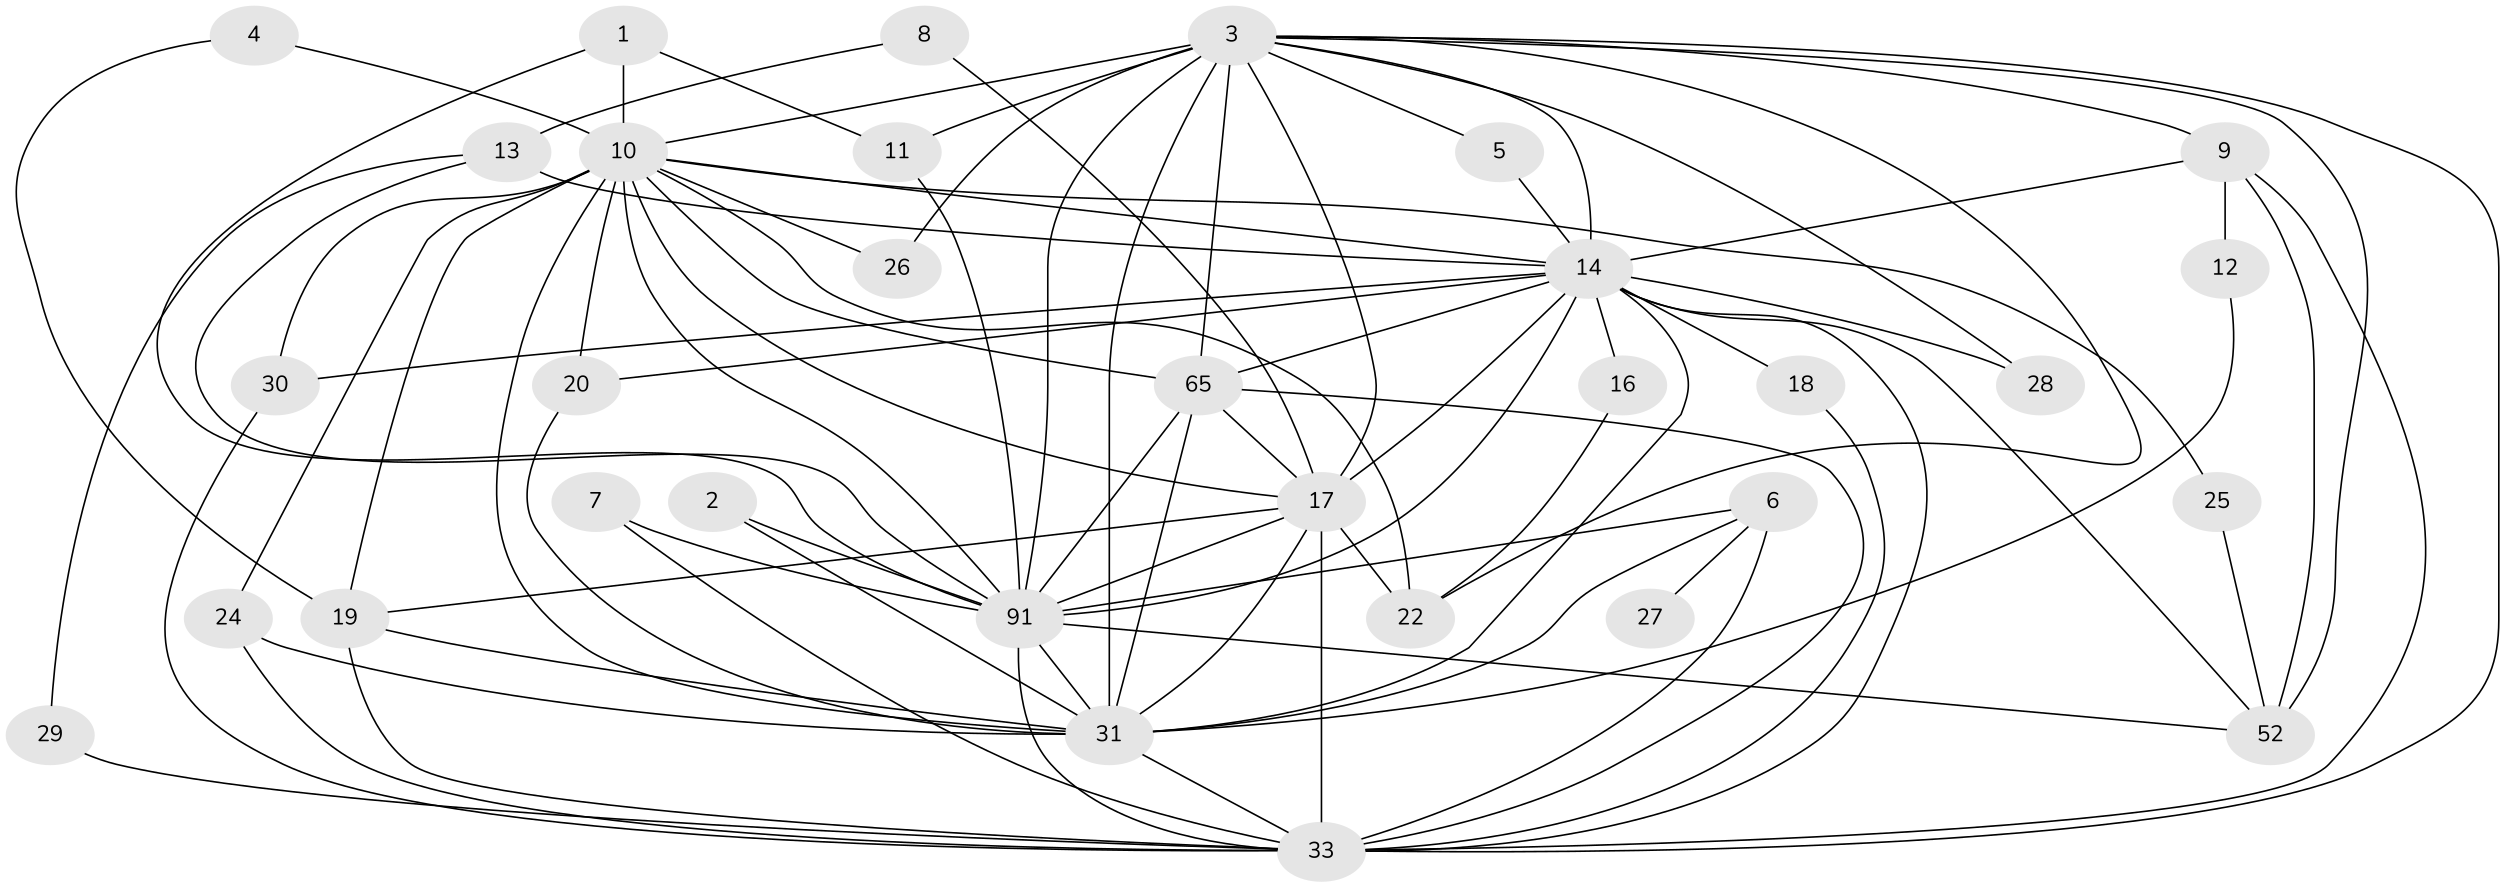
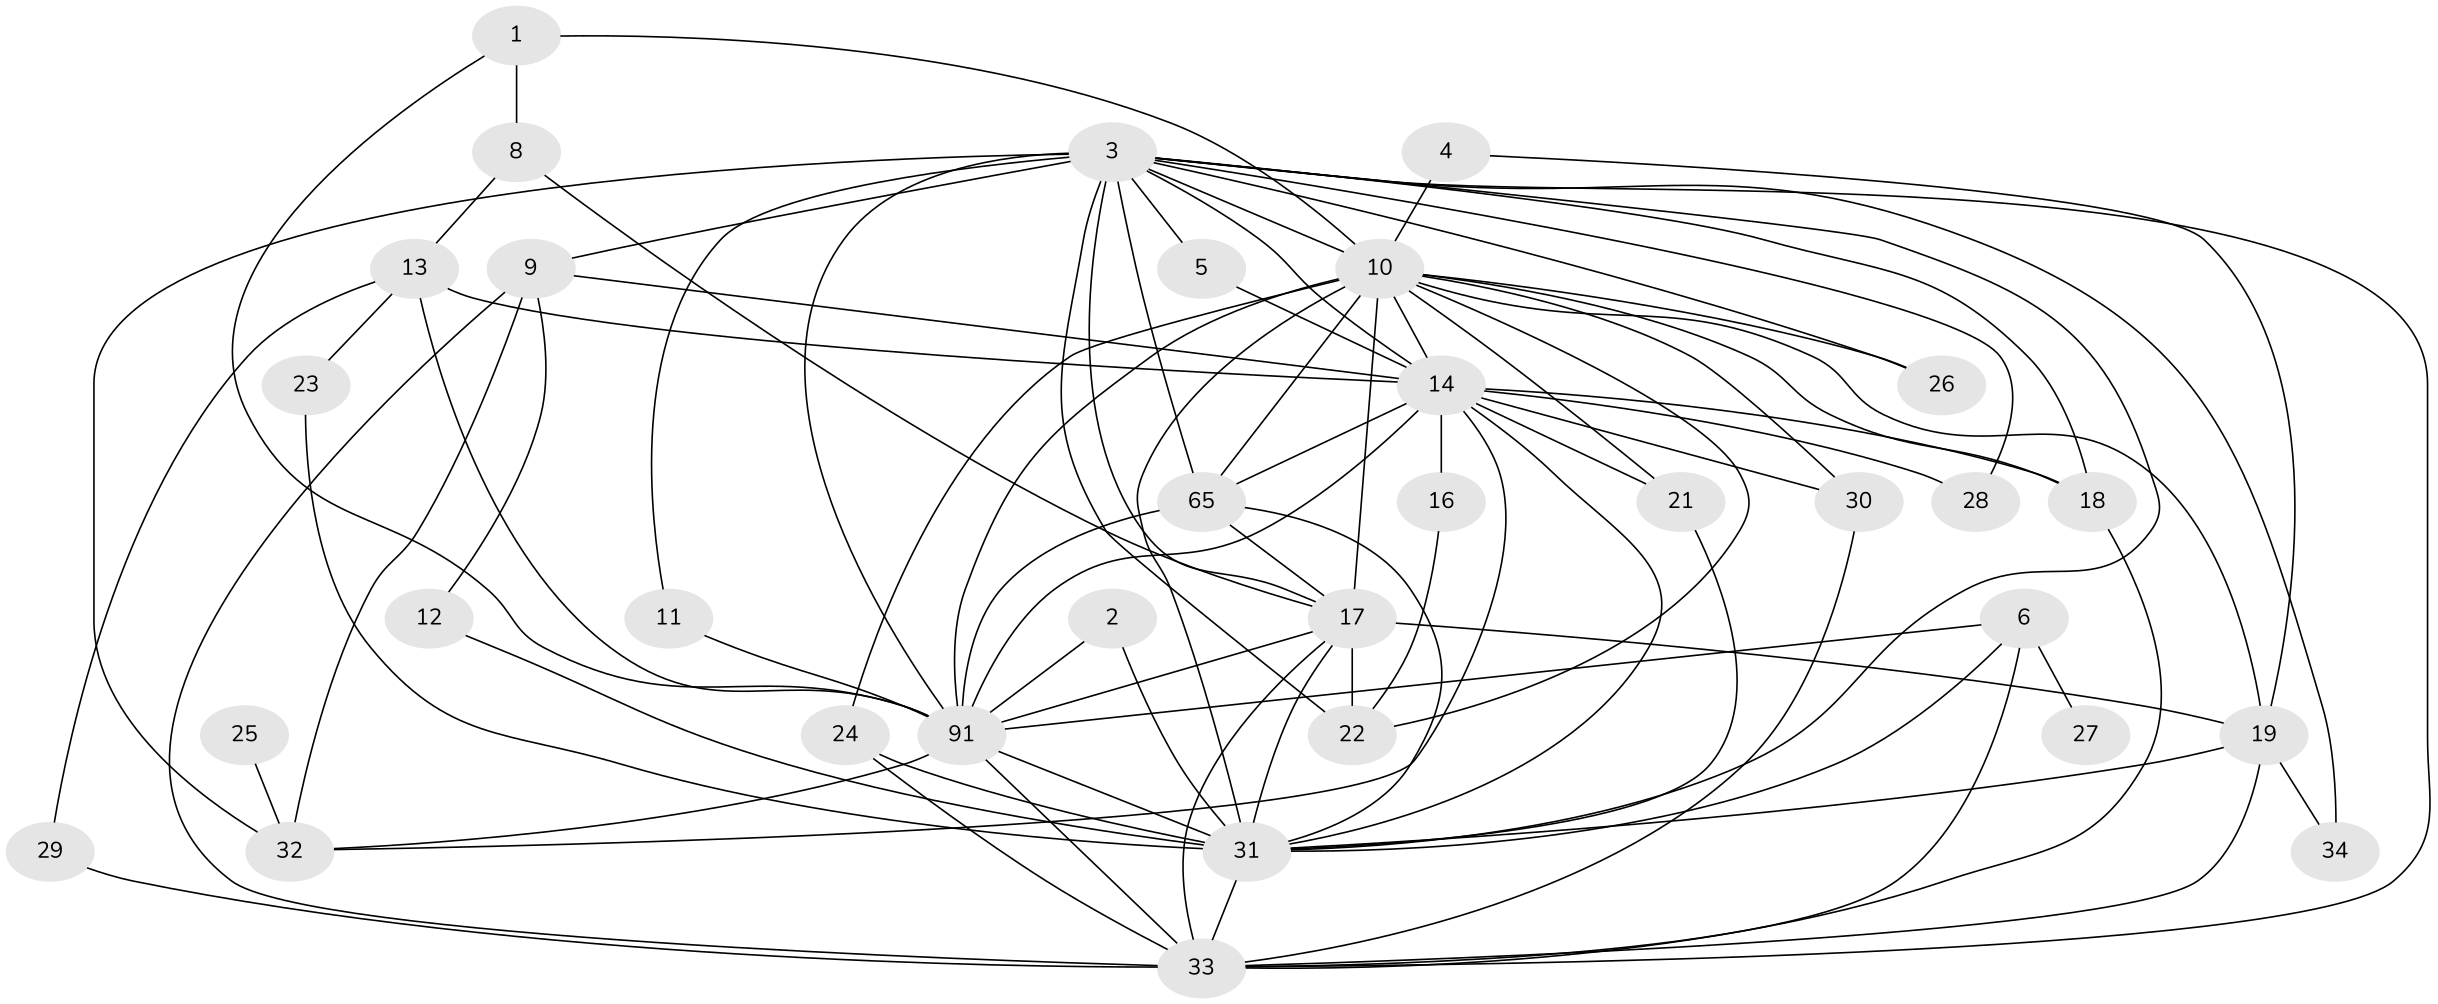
  graph {
    fontname=Nunito
    node [color=gray90 fontname=Nunito style=filled]
    edge [fontname=Nunito weight=1.0]
    1
    10
    11
    n4 [label=91]
    31
    14
    n7 [label=65]
    17
    22
    26
    19
-   20
+   20 [label=21]
    24
    25
    30
-   32 [label=52]
+   32
    33
    2
    3
    5
    9
    18
    28
+   34
    12
    16
    4
    6
    27
-   7
    8
    13
+   23
    29
    1 -- 10
-   1 -- 11
+   1 -- 8
    1 -- n4
    10 -- n4 [weight=2.0]
    10 -- 31 [weight=3.0]
    10 -- 14
    10 -- n7
    10 -- 17
    10 -- 22
    10 -- 26
    10 -- 19
    10 -- 20 [weight=2.0]
    10 -- 24
-   10 -- 25
+   10 -- 18
    10 -- 30 [weight=2.0]
    11 -- n4
    n4 -- 31 [weight=2.0]
    n4 -- 32
    n4 -- 33 [weight=2.0]
    31 -- 33
    14 -- n4 [weight=3.0]
    14 -- 31
    14 -- n7
-   14 -- 17
    14 -- 20
    14 -- 30
    14 -- 32
-   14 -- 33 [weight=2.0]
    14 -- 18 [weight=2.0]
    14 -- 28
    14 -- 16 [weight=2.0]
    n7 -- n4 [weight=2.0]
    n7 -- 31
    n7 -- 17
-   n7 -- 33
    17 -- n4 [weight=2.0]
    17 -- 31 [weight=2.0]
    17 -- 22 [weight=2.0]
    17 -- 19
    17 -- 33 [weight=2.0]
    19 -- 31
    19 -- 33
+   19 -- 34
    20 -- 31
    24 -- 31
    24 -- 33
    25 -- 32
    30 -- 33
    2 -- n4
    2 -- 31
    3 -- 10 [weight=2.0]
    3 -- 11
    3 -- n4 [weight=5.0]
    3 -- 31 [weight=3.0]
    3 -- 14 [weight=2.0]
    3 -- n7 [weight=4.0]
    3 -- 17 [weight=2.0]
    3 -- 22
    3 -- 26
    3 -- 32 [weight=2.0]
    3 -- 33 [weight=2.0]
    3 -- 5
    3 -- 9
+   3 -- 18 [weight=2.0]
    3 -- 28
+   3 -- 34
    5 -- 14
    9 -- 14
    9 -- 32
    9 -- 33
    9 -- 12
    18 -- 33
    12 -- 31
    16 -- 22
    4 -- 10
    4 -- 19
    6 -- n4
    6 -- 31
    6 -- 33
    6 -- 27
-   7 -- n4
-   7 -- 33
    8 -- 17
    8 -- 13
    13 -- n4
    13 -- 14 [weight=2.0]
+   13 -- 23
    13 -- 29
+   23 -- 31
    29 -- 33
  }
